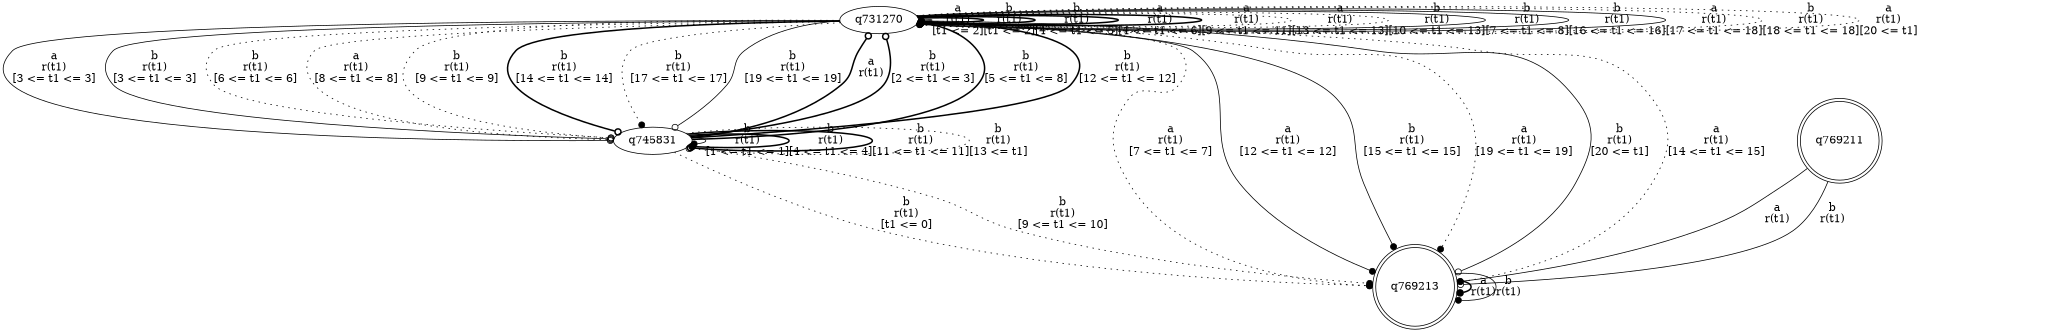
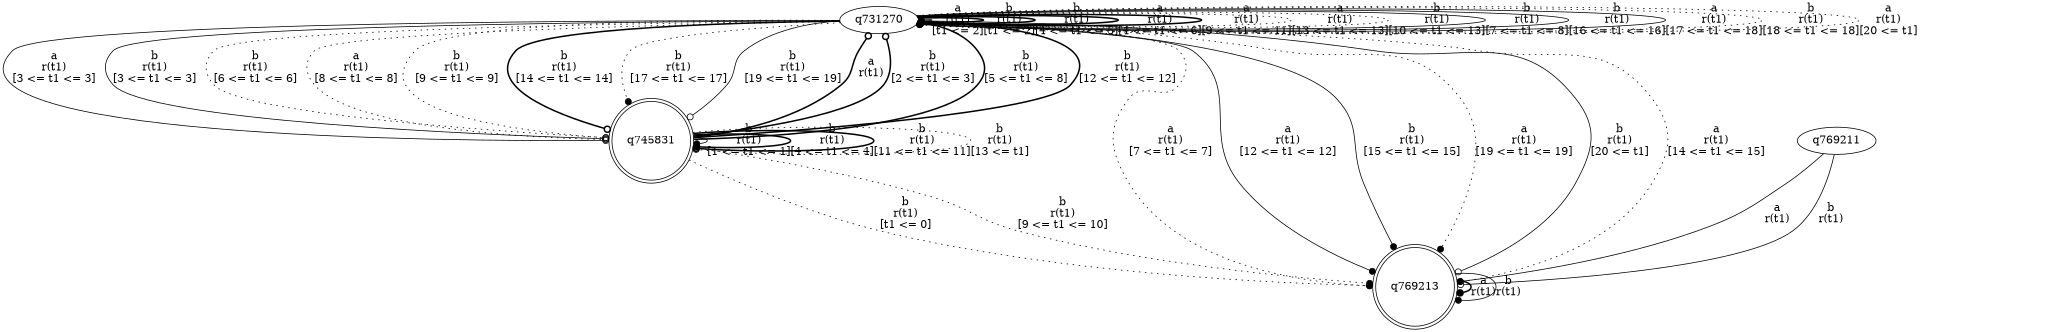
  digraph {
    edge [arrowhead=odot style=solid]
    n1 [label=q731270]
-   n2 [label=q745831 shape=ellipse]
+   n2 [label=q745831 shape=doublecircle]
    n3 [label=q769213 shape=doublecircle]
-   n4 [label=q769211 shape=doublecircle]
+   n4 [label=q769211]
    n1 -> n1 [label="a\nr(t1)\n[t1 <= 2]"]
    n1 -> n1 [arrowhead=dot label="b\nr(t1)\n[t1 <= 2]" style=bold]
    n1 -> n1 [label="b\nr(t1)\n[4 <= t1 <= 5]" style=bold]
    n1 -> n1 [arrowhead=dot label="a\nr(t1)\n[4 <= t1 <= 6]" style=bold]
    n1 -> n1 [label="a\nr(t1)\n[9 <= t1 <= 11]" style=bold]
    n1 -> n1 [label="a\nr(t1)\n[13 <= t1 <= 13]" style=dotted]
    n1 -> n1 [arrowhead=dot label="b\nr(t1)\n[10 <= t1 <= 13]" style=dotted]
    n1 -> n1 [label="b\nr(t1)\n[7 <= t1 <= 8]"]
    n1 -> n1 [arrowhead=dot label="b\nr(t1)\n[16 <= t1 <= 16]"]
    n1 -> n1 [label="a\nr(t1)\n[17 <= t1 <= 18]"]
    n1 -> n1 [label="b\nr(t1)\n[18 <= t1 <= 18]" style=dotted]
    n1 -> n1 [arrowhead=dot label="a\nr(t1)\n[20 <= t1]" style=dotted]
    n1 -> n2 [label="a\nr(t1)\n[3 <= t1 <= 3]"]
    n1 -> n2 [label="b\nr(t1)\n[3 <= t1 <= 3]"]
    n1 -> n2 [label="b\nr(t1)\n[6 <= t1 <= 6]" style=dotted]
    n1 -> n2 [label="a\nr(t1)\n[8 <= t1 <= 8]" style=dotted]
    n1 -> n2 [label="b\nr(t1)\n[9 <= t1 <= 9]" style=dotted]
    n1 -> n2 [label="b\nr(t1)\n[14 <= t1 <= 14]" style=bold]
    n1 -> n2 [arrowhead=dot label="b\nr(t1)\n[17 <= t1 <= 17]" style=dotted]
    n1 -> n2 [label="b\nr(t1)\n[19 <= t1 <= 19]"]
    n1 -> n3 [arrowhead=dot label="a\nr(t1)\n[7 <= t1 <= 7]" style=dotted]
    n1 -> n3 [arrowhead=dot label="a\nr(t1)\n[12 <= t1 <= 12]"]
    n1 -> n3 [arrowhead=dot label="b\nr(t1)\n[15 <= t1 <= 15]"]
    n1 -> n3 [arrowhead=dot label="a\nr(t1)\n[19 <= t1 <= 19]" style=dotted]
    n1 -> n3 [label="b\nr(t1)\n[20 <= t1]"]
    n1 -> n3 [label="a\nr(t1)\n[14 <= t1 <= 15]" style=dotted]
    n2 -> n1 [label="a\nr(t1)\n" style=bold]
    n2 -> n1 [label="b\nr(t1)\n[2 <= t1 <= 3]" style=bold]
    n2 -> n1 [arrowhead=dot label="b\nr(t1)\n[5 <= t1 <= 8]" style=bold]
    n2 -> n1 [arrowhead=dot label="b\nr(t1)\n[12 <= t1 <= 12]" style=bold]
    n2 -> n2 [arrowhead=dot label="b\nr(t1)\n[1 <= t1 <= 1]"]
    n2 -> n2 [arrowhead=dot label="b\nr(t1)\n[4 <= t1 <= 4]" style=bold]
    n2 -> n2 [label="b\nr(t1)\n[11 <= t1 <= 11]" style=bold]
    n2 -> n2 [label="b\nr(t1)\n[13 <= t1]" style=dotted]
    n2 -> n3 [arrowhead=dot label="b\nr(t1)\n[t1 <= 0]" style=dotted]
    n2 -> n3 [arrowhead=dot label="b\nr(t1)\n[9 <= t1 <= 10]" style=dotted]
    n3 -> n3 [arrowhead=dot label="a\nr(t1)\n" style=bold]
    n3 -> n3 [arrowhead=dot label="b\nr(t1)\n"]
    n4 -> n3 [arrowhead=dot label="a\nr(t1)\n"]
    n4 -> n3 [label="b\nr(t1)\n"]
  }
